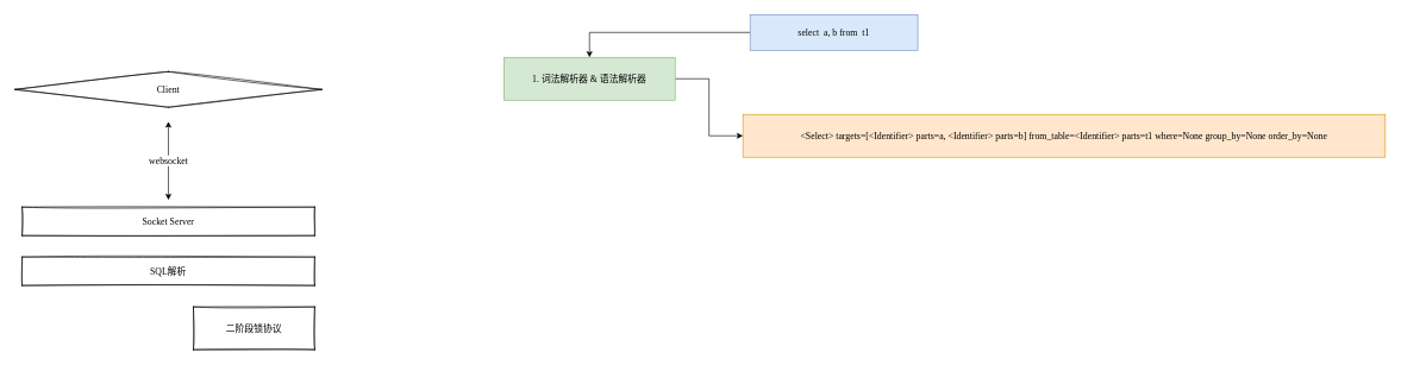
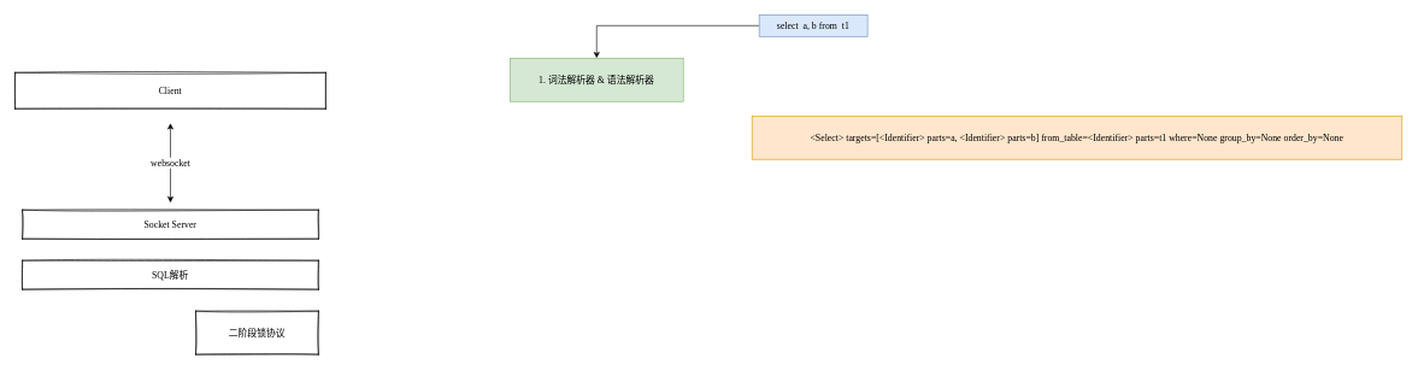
  <mxCell id="0" />
  <mxCell id="1" parent="0" />
  <mxCell id="2" value="SQL解析" style="rounded=0;whiteSpace=wrap;html=1;fillColor=none;sketch=1;fontFamily=Comic Sans MS;fontSize=13;" parent="1" vertex="1"><mxGeometry x="30" y="360" width="410" height="40" as="geometry" /></mxCell>
  <mxCell id="3" value="二阶段锁协议" style="rounded=0;whiteSpace=wrap;html=1;fillColor=none;sketch=1;fontFamily=Comic Sans MS;fontSize=13;" parent="1" vertex="1"><mxGeometry x="270" y="430" width="170" height="60" as="geometry" /></mxCell>
- <mxCell id="4" value="Client" style="rhombus;whiteSpace=wrap;html=1;fillColor=none;sketch=1;fontFamily=Comic Sans MS;fontSize=13;" parent="1" vertex="1"><mxGeometry x="20" y="100" width="430" height="50" as="geometry" /></mxCell>
+ <mxCell id="4" value="Client" style="rounded=0;whiteSpace=wrap;html=1;fillColor=none;sketch=1;fontFamily=Comic Sans MS;fontSize=13;" parent="1" vertex="1"><mxGeometry x="20" y="100" width="430" height="50" as="geometry" /></mxCell>
  <mxCell id="5" value="websocket" style="endArrow=classic;startArrow=classic;html=1;rounded=0;fontFamily=Comic Sans MS;fontSize=13;" parent="1" edge="1"><mxGeometry width="50" height="50" relative="1" as="geometry"><mxPoint x="235" y="280" as="sourcePoint" /><mxPoint x="235" y="170" as="targetPoint" /></mxGeometry></mxCell>
  <mxCell id="6" value="Socket Server" style="rounded=0;whiteSpace=wrap;html=1;fillColor=none;sketch=1;fontFamily=Comic Sans MS;fontSize=13;" parent="1" vertex="1"><mxGeometry x="30" y="290" width="410" height="40" as="geometry" /></mxCell>
- <mxCell id="7" style="edgeStyle=orthogonalEdgeStyle;rounded=0;orthogonalLoop=1;jettySize=auto;html=1;entryX=0;entryY=0.5;entryDx=0;entryDy=0;" edge="1" parent="1" source="8" target="11"><mxGeometry relative="1" as="geometry" /></mxCell>
  <mxCell id="8" value="1. 词法解析器 &amp;amp; 语法解析器" style="rounded=0;whiteSpace=wrap;html=1;fontFamily=Comic Sans MS;fontSize=13;fillColor=#d5e8d4;strokeColor=#82b366;" vertex="1" parent="1"><mxGeometry x="705" y="80" width="240" height="60" as="geometry" /></mxCell>
  <mxCell id="9" style="edgeStyle=orthogonalEdgeStyle;rounded=0;orthogonalLoop=1;jettySize=auto;html=1;entryX=0.5;entryY=0;entryDx=0;entryDy=0;" edge="1" parent="1" source="10" target="8"><mxGeometry relative="1" as="geometry" /></mxCell>
- <mxCell id="10" value="select&amp;nbsp; a, b from&amp;nbsp; t1" style="text;html=1;align=center;verticalAlign=middle;whiteSpace=wrap;rounded=0;fontFamily=Comic Sans MS;fontSize=13;fillColor=#dae8fc;strokeColor=#6c8ebf;" vertex="1" parent="1"><mxGeometry x="1050" y="20" width="235" height="50" as="geometry" /></mxCell>
+ <mxCell id="10" value="select&amp;nbsp; a, b from&amp;nbsp; t1" style="text;html=1;align=center;verticalAlign=middle;whiteSpace=wrap;rounded=0;fontFamily=Comic Sans MS;fontSize=13;fillColor=#dae8fc;strokeColor=#6c8ebf;" vertex="1" parent="1"><mxGeometry x="1050" y="20" width="150" height="30" as="geometry" /></mxCell>
  <mxCell id="11" value="&amp;lt;Select&amp;gt; targets=[&amp;lt;Identifier&amp;gt; parts=a, &amp;lt;Identifier&amp;gt; parts=b] from_table=&amp;lt;Identifier&amp;gt; parts=t1 where=None group_by=None order_by=None" style="text;html=1;align=center;verticalAlign=middle;whiteSpace=wrap;rounded=0;fontFamily=Comic Sans MS;fontSize=13;fillColor=#ffe6cc;strokeColor=#d79b00;" vertex="1" parent="1"><mxGeometry x="1040" y="160" width="900" height="60" as="geometry" /></mxCell>
